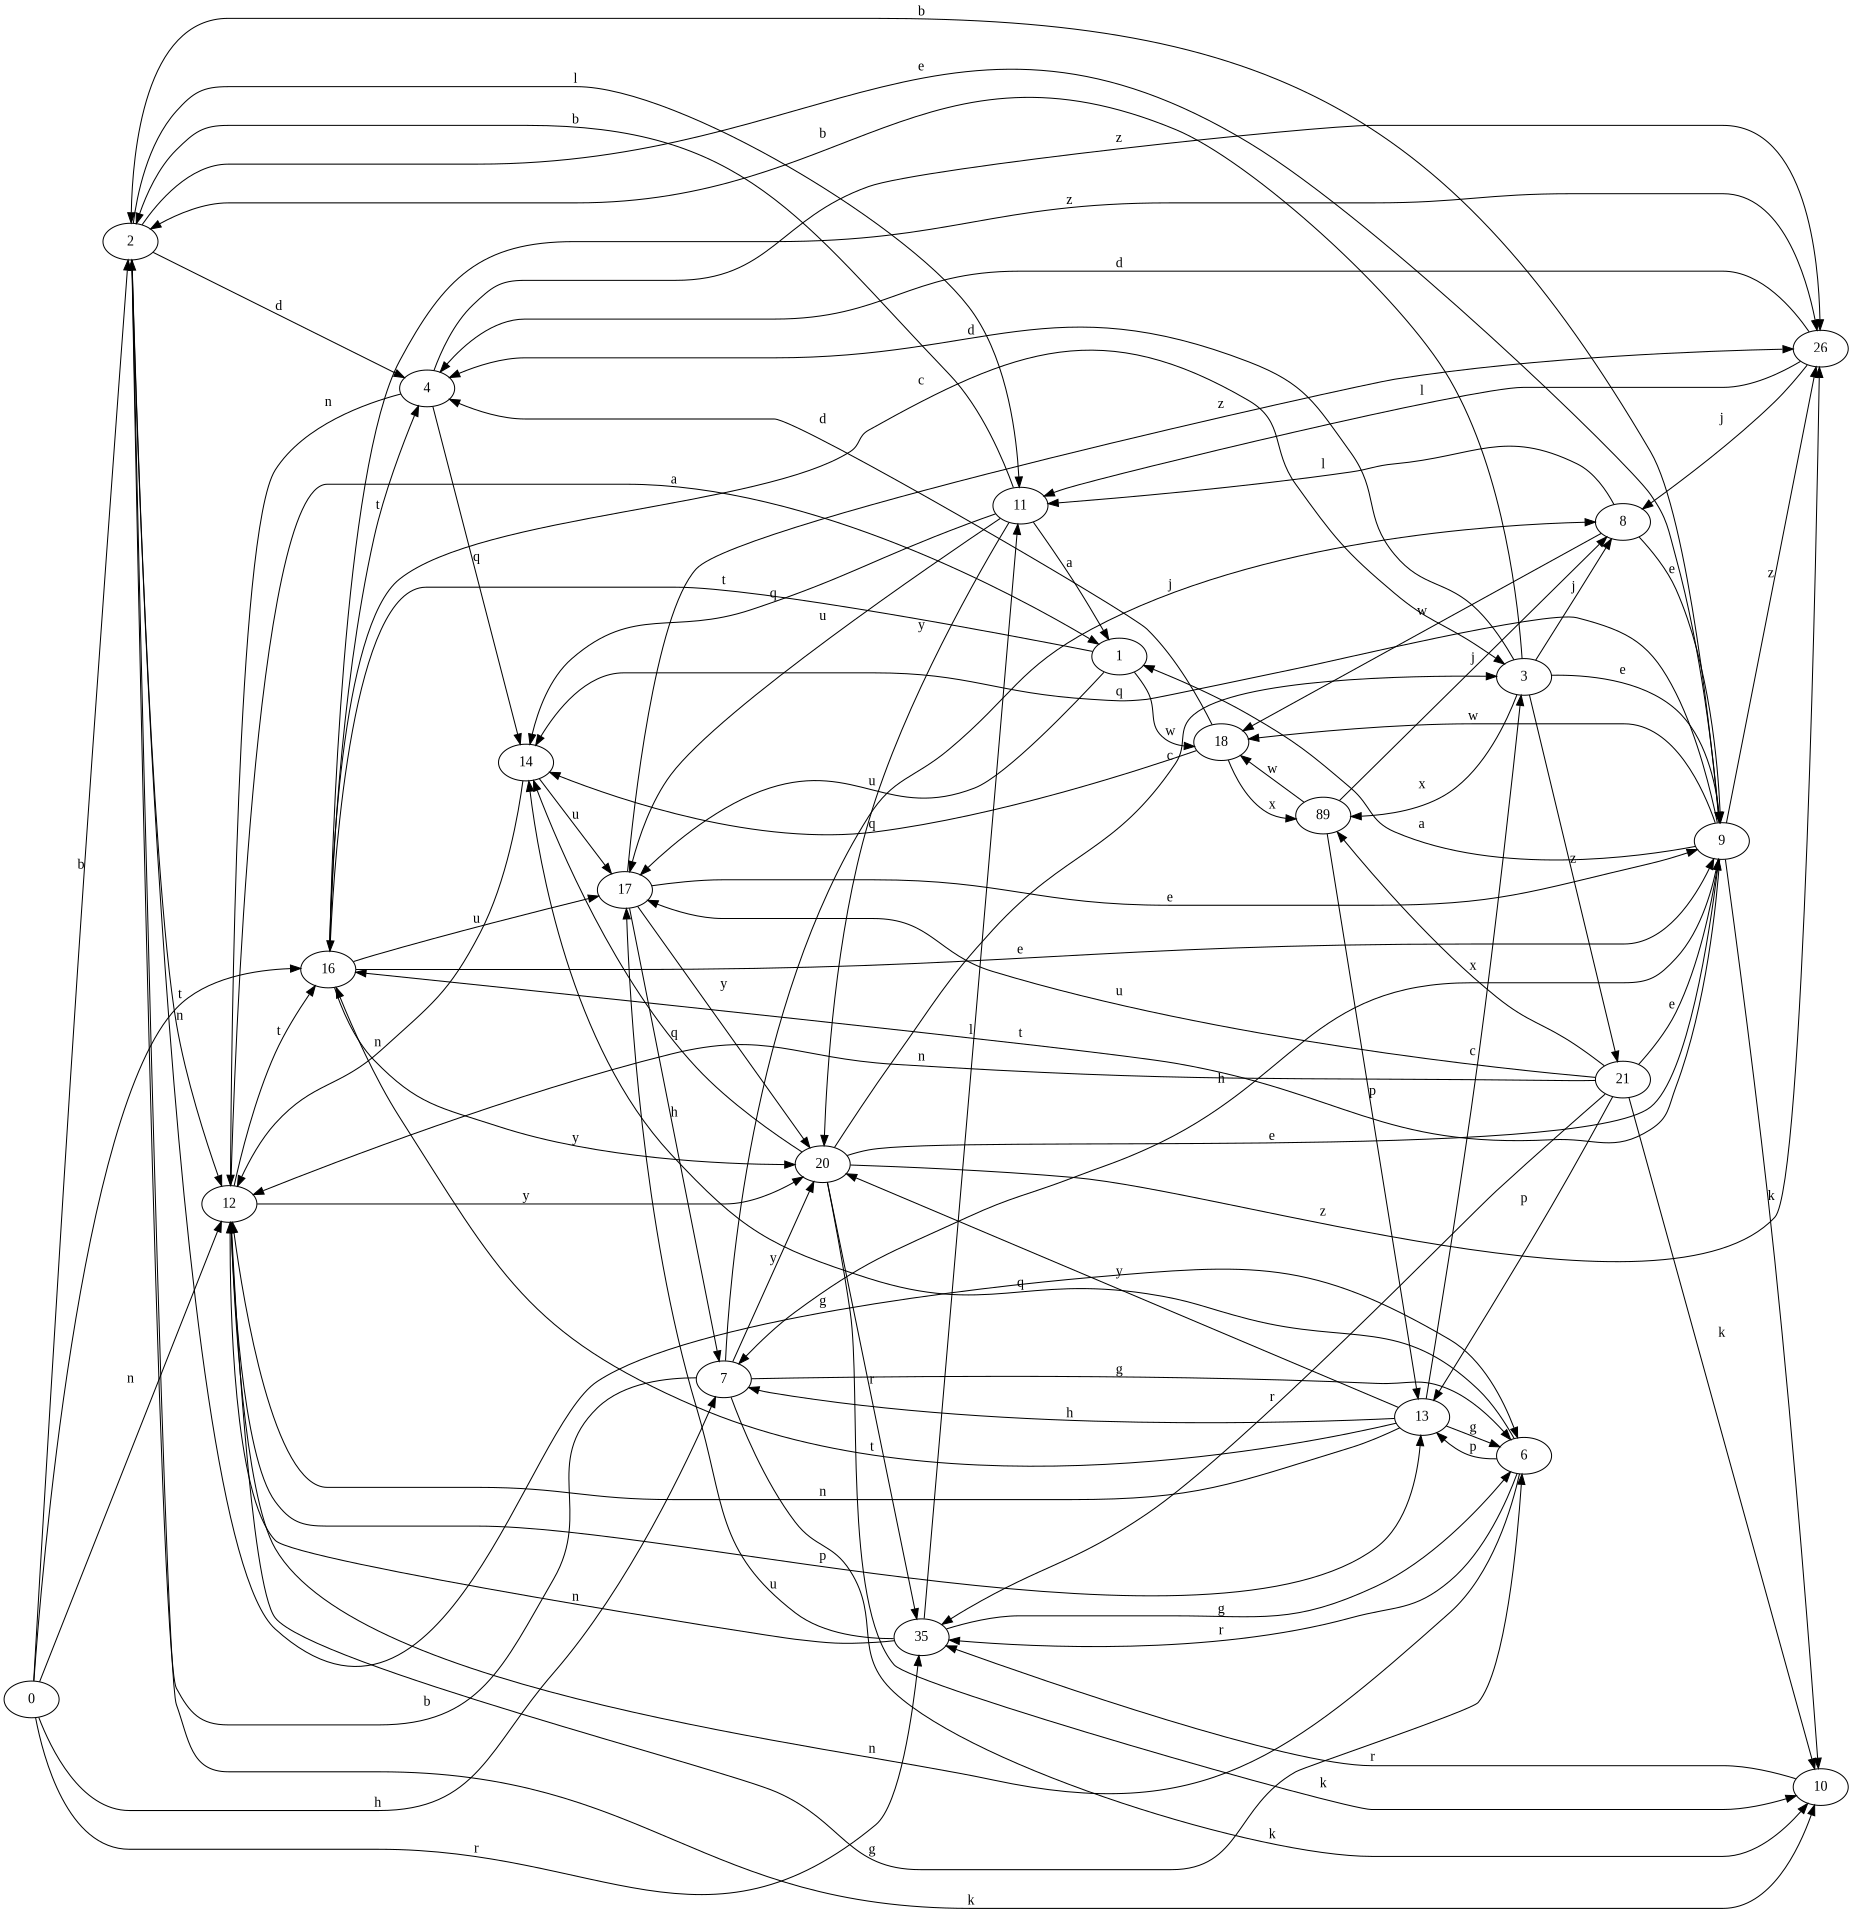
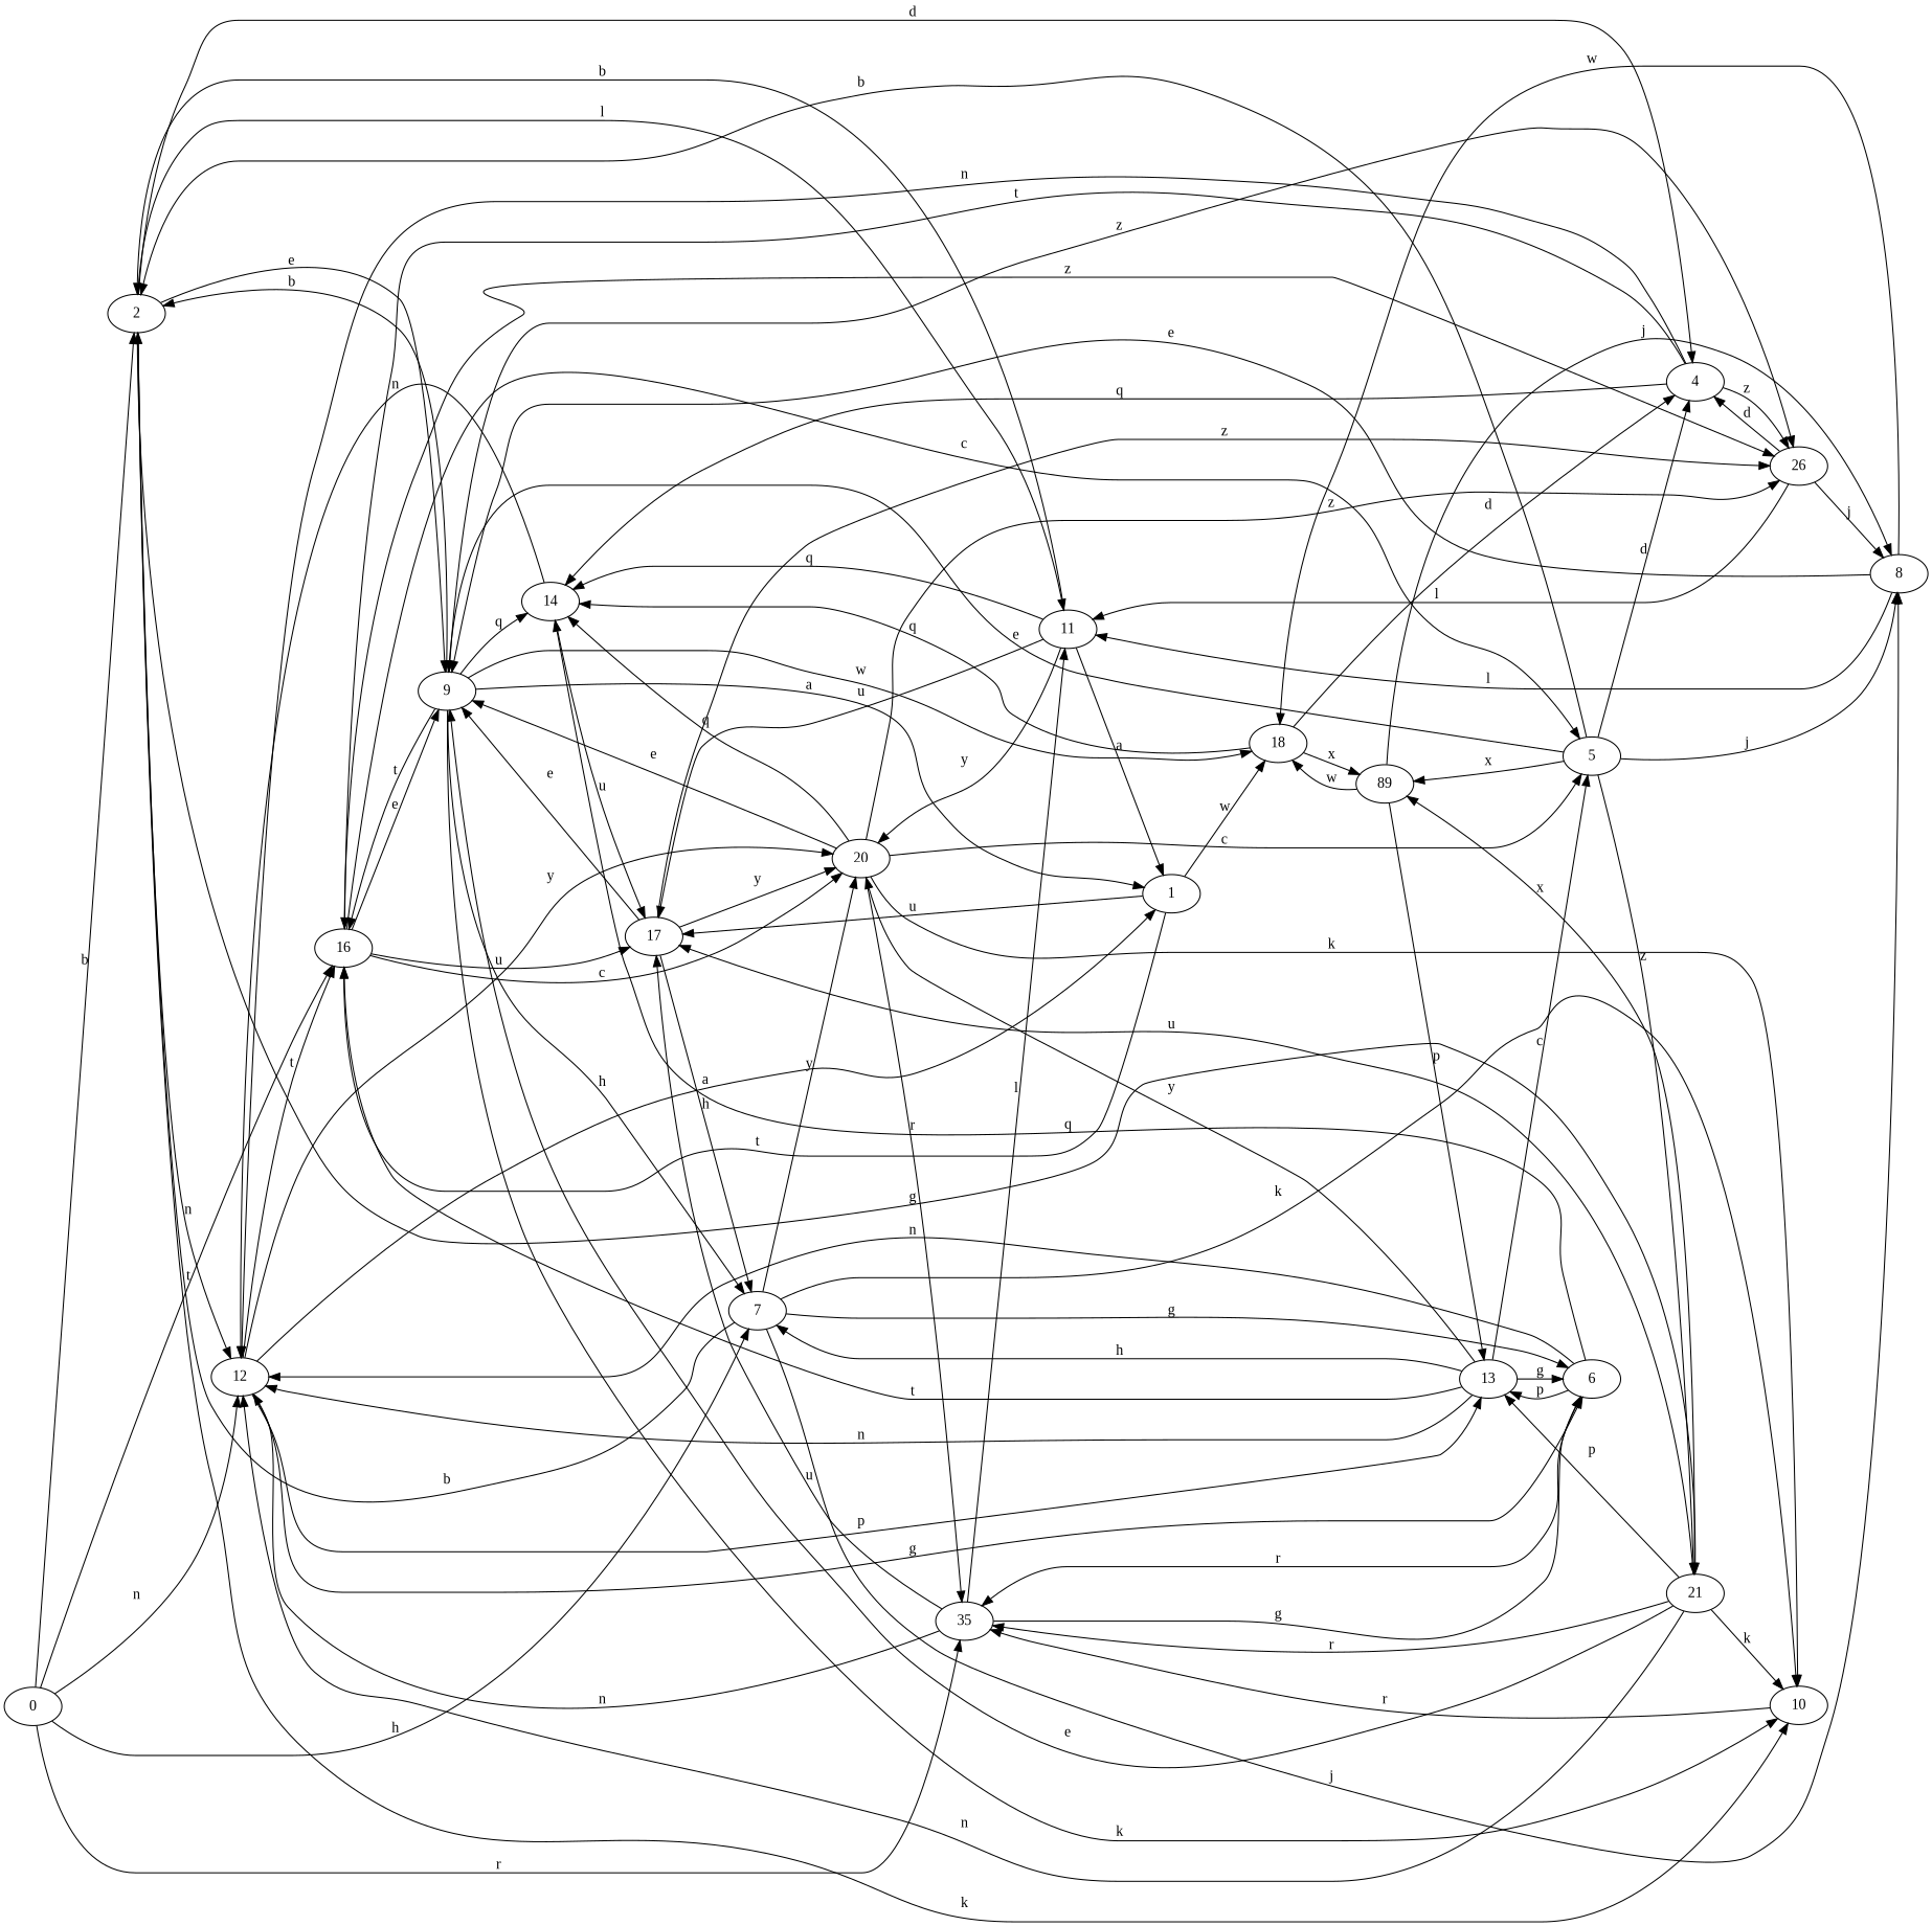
  strict digraph {
    fontname="Liberation Serif"
    rankdir=LR
    node [fontname="Liberation Serif"]
    edge [fontname="Liberation Serif"]
    0
    2
    7
    12
    n5 [label=35]
    16
    4
    n8 [label=9]
    6
    10
    11
    8
    20
    1
    13
    17
-   3
+   3 [label=5]
    n18 [label=26]
    18
    n20 [label=89]
    14
    21
    0 -> 2 [label=b]
    0 -> 7 [label=h]
    0 -> 12 [label=n]
    0 -> n5 [label=r]
    0 -> 16 [label=t]
    2 -> 12 [label=n]
    2 -> 4 [label=d]
    2 -> n8 [label=e]
-   2 -> 6 [label=g]
+   2 -> 21 [label=g]
    2 -> 10 [label=k]
    2 -> 11 [label=l]
    7 -> 2 [label=b]
    7 -> 6 [label=g]
    7 -> 10 [label=k]
    7 -> 8 [label=j]
    7 -> 20 [label=y]
    12 -> 16 [label=t]
    12 -> 6 [label=g]
    12 -> 20 [label=y]
    12 -> 1 [label=a]
    12 -> 13 [label=p]
    n5 -> 12 [label=n]
    n5 -> 6 [label=g]
    n5 -> 11 [label=l]
    n5 -> 17 [label=u]
    16 -> n8 [label=e]
-   16 -> 20 [label=y]
+   16 -> 20 [label=c]
    16 -> 17 [label=u]
    16 -> 3 [label=c]
    16 -> n18 [label=z]
    4 -> 12 [label=n]
-   16 -> 4 [label=t]
+   4 -> 16 [label=t]
    4 -> n18 [label=z]
    4 -> 14 [label=q]
    n8 -> 2 [label=b]
    n8 -> 7 [label=h]
    n8 -> 16 [label=t]
    n8 -> 10 [label=k]
    n8 -> 1 [label=a]
    n8 -> n18 [label=z]
    n8 -> 18 [label=w]
    n8 -> 14 [label=q]
    6 -> 12 [label=n]
    6 -> n5 [label=r]
    6 -> 13 [label=p]
    6 -> 14 [label=q]
    10 -> n5 [label=r]
    11 -> 2 [label=b]
    11 -> 20 [label=y]
    11 -> 1 [label=a]
    11 -> 17 [label=u]
    11 -> 14 [label=q]
    8 -> n8 [label=e]
    8 -> 11 [label=l]
    8 -> 18 [label=w]
    20 -> n5 [label=r]
    20 -> n8 [label=e]
    20 -> 10 [label=k]
    20 -> 3 [label=c]
    20 -> n18 [label=z]
    20 -> 14 [label=q]
    1 -> 16 [label=t]
    1 -> 17 [label=u]
    1 -> 18 [label=w]
    13 -> 7 [label=h]
    13 -> 12 [label=n]
    13 -> 16 [label=t]
    13 -> 6 [label=g]
    13 -> 20 [label=y]
    13 -> 3 [label=c]
    17 -> 7 [label=h]
    17 -> n8 [label=e]
    17 -> 20 [label=y]
    17 -> n18 [label=z]
    3 -> 2 [label=b]
    3 -> 4 [label=d]
    3 -> n8 [label=e]
    3 -> 8 [label=j]
    3 -> n20 [label=x]
    3 -> 21 [label=z]
    n18 -> 4 [label=d]
    n18 -> 11 [label=l]
    n18 -> 8 [label=j]
    18 -> 4 [label=d]
    18 -> n20 [label=x]
    18 -> 14 [label=q]
    n20 -> 8 [label=j]
    n20 -> 13 [label=p]
    n20 -> 18 [label=w]
    14 -> 12 [label=n]
    14 -> 17 [label=u]
    21 -> 12 [label=n]
    21 -> n5 [label=r]
    21 -> n8 [label=e]
    21 -> 10 [label=k]
    21 -> 13 [label=p]
    21 -> 17 [label=u]
    21 -> n20 [label=x]
  }
